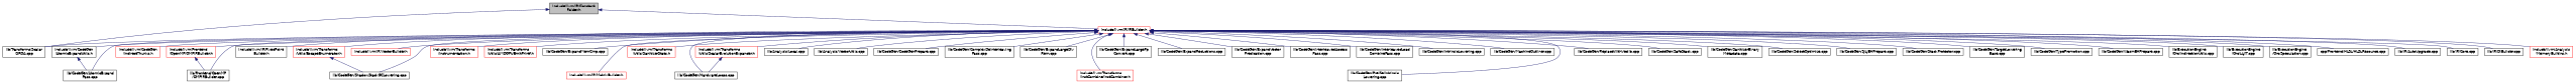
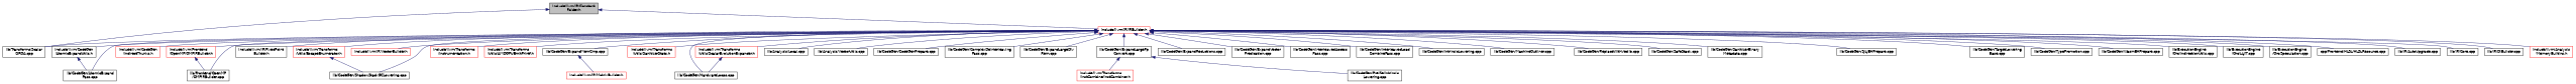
  digraph {
    node [color=black fontname=Helvetica fontsize=10 shape=record]
    edge [color=midnightblue dir=back fontname=Helvetica fontsize=10 labelfontname=Helvetica labelfontsize=10 style=solid]
    n1 [fillcolor=grey75 fontcolor=black height=0.2 label="include/llvm/IR/Constant\lFolder.h" style=filled width=0.4]
    n2 [color=red height=0.2 label="include/llvm/IR/IRBuilder.h" width=0.4]
    n3 [height=0.2 label="lib/Transforms/Scalar\l/SROA.cpp" width=0.4]
    n4 [color=red height=0.2 label="include/llvm/Analysis\l/MemoryBuiltins.h" width=0.4]
    n5 [height=0.2 label="include/llvm/CodeGen\l/AtomicExpandUtils.h" width=0.4]
    n6 [height=0.2 label="lib/CodeGen/AtomicExpand\lPass.cpp" width=0.4]
    n7 [color=red height=0.2 label="include/llvm/CodeGen\l/IndirectThunks.h" width=0.4]
    n8 [color=red height=0.2 label="include/llvm/Frontend\l/OpenMP/OMPIRBuilder.h" width=0.4]
    n9 [height=0.2 label="lib/Frontend/OpenMP\l/OMPIRBuilder.cpp" width=0.4]
    n10 [height=0.2 label="include/llvm/IR/FixedPoint\lBuilder.h" width=0.4]
    n11 [color=red height=0.2 label="include/llvm/IR/MatrixBuilder.h" width=0.4]
    n12 [color=red height=0.2 label="include/llvm/IR/VectorBuilder.h" width=0.4]
    n13 [color=red height=0.2 label="include/llvm/Transforms\l/InstCombine/InstCombiner.h" width=0.4]
    n14 [color=red height=0.2 label="include/llvm/Transforms\l/Instrumentation.h" width=0.4]
    n15 [color=red height=0.2 label="include/llvm/Transforms\l/Utils/AMDGPUEmitPrintf.h" width=0.4]
    n16 [color=red height=0.2 label="include/llvm/Transforms\l/Utils/EscapeEnumerator.h" width=0.4]
    n17 [height=0.2 label="lib/CodeGen/ShadowStackGCLowering.cpp" width=0.4]
    n18 [color=red height=0.2 label="include/llvm/Transforms\l/Utils/SanitizerStats.h" width=0.4]
    n19 [color=red height=0.2 label="include/llvm/Transforms\l/Utils/ScalarEvolutionExpander.h" width=0.4]
    n20 [height=0.2 label="lib/CodeGen/HardwareLoops.cpp" width=0.4]
    n21 [height=0.2 label="lib/Analysis/Local.cpp" width=0.4]
    n22 [height=0.2 label="lib/Analysis/VectorUtils.cpp" width=0.4]
    n23 [height=0.2 label="lib/CodeGen/CodeGenPrepare.cpp" width=0.4]
    n24 [height=0.2 label="lib/CodeGen/ComplexDeinterleaving\lPass.cpp" width=0.4]
    n25 [height=0.2 label="lib/CodeGen/ExpandLargeDiv\lRem.cpp" width=0.4]
    n26 [height=0.2 label="lib/CodeGen/ExpandLargeFp\lConvert.cpp" width=0.4]
    n27 [height=0.2 label="lib/CodeGen/ExpandMemCmp.cpp" width=0.4]
    n28 [height=0.2 label="lib/CodeGen/ExpandReductions.cpp" width=0.4]
    n29 [height=0.2 label="lib/CodeGen/ExpandVector\lPredication.cpp" width=0.4]
    n30 [height=0.2 label="lib/CodeGen/InterleavedAccess\lPass.cpp" width=0.4]
    n31 [height=0.2 label="lib/CodeGen/InterleavedLoad\lCombinePass.cpp" width=0.4]
    n32 [height=0.2 label="lib/CodeGen/IntrinsicLowering.cpp" width=0.4]
    n33 [height=0.2 label="lib/CodeGen/MachineOutliner.cpp" width=0.4]
    n34 [height=0.2 label="lib/CodeGen/PreISelIntrinsic\lLowering.cpp" width=0.4]
    n35 [height=0.2 label="lib/CodeGen/ReplaceWithVeclib.cpp" width=0.4]
    n36 [height=0.2 label="lib/CodeGen/SafeStack.cpp" width=0.4]
    n37 [height=0.2 label="lib/CodeGen/SanitizerBinary\lMetadata.cpp" width=0.4]
-   n38 [height=0.2 label="lib/CodeGen/SelectOptimize.cpp" width=0.4]
    n39 [height=0.2 label="lib/CodeGen/SjLjEHPrepare.cpp" width=0.4]
-   n40 [height=0.2 label="lib/CodeGen/StackProtector.cpp" width=0.4]
    n41 [height=0.2 label="lib/CodeGen/TargetLowering\lBase.cpp" width=0.4]
    n42 [height=0.2 label="lib/CodeGen/TypePromotion.cpp" width=0.4]
    n43 [height=0.2 label="lib/CodeGen/WasmEHPrepare.cpp" width=0.4]
    n44 [height=0.2 label="lib/ExecutionEngine\l/Orc/IndirectionUtils.cpp" width=0.4]
    n45 [height=0.2 label="lib/ExecutionEngine\l/Orc/LLJIT.cpp" width=0.4]
    n46 [height=0.2 label="lib/ExecutionEngine\l/Orc/Speculation.cpp" width=0.4]
    n47 [height=0.2 label="cpp/Frontend/HLSL/HLSLResource.cpp" width=0.4]
    n48 [height=0.2 label="lib/IR/AutoUpgrade.cpp" width=0.4]
    n49 [height=0.2 label="lib/IR/Core.cpp" width=0.4]
    n50 [height=0.2 label="lib/IR/DIBuilder.cpp" width=0.4]
    n1 -> n2
    n1 -> n3
    n2 -> n3
    n2 -> n4
    n2 -> n5
    n2 -> n6
    n2 -> n7
    n2 -> n8
    n2 -> n9
    n2 -> n10
-   n2 -> n11
+   n27 -> n11
    n2 -> n12
-   n2 -> n13
+   n26 -> n13
    n2 -> n14
    n2 -> n15
    n2 -> n16
    n2 -> n17
    n2 -> n18
    n2 -> n19
    n2 -> n20
    n2 -> n21
    n2 -> n22
    n2 -> n23
    n2 -> n24
    n2 -> n25
    n2 -> n26
    n2 -> n27
    n2 -> n28
    n2 -> n29
    n2 -> n30
    n2 -> n31
    n2 -> n32
    n2 -> n33
-   n2 -> n34
+   n26 -> n34
    n2 -> n35
    n2 -> n36
    n2 -> n37
-   n2 -> n38
    n2 -> n39
-   n2 -> n40
    n2 -> n41
    n2 -> n42
    n2 -> n43
    n2 -> n44
    n2 -> n45
    n2 -> n46
    n2 -> n47
    n2 -> n48
    n2 -> n49
    n2 -> n50
    n5 -> n6
    n8 -> n9
    n16 -> n17
    n19 -> n20
  }
